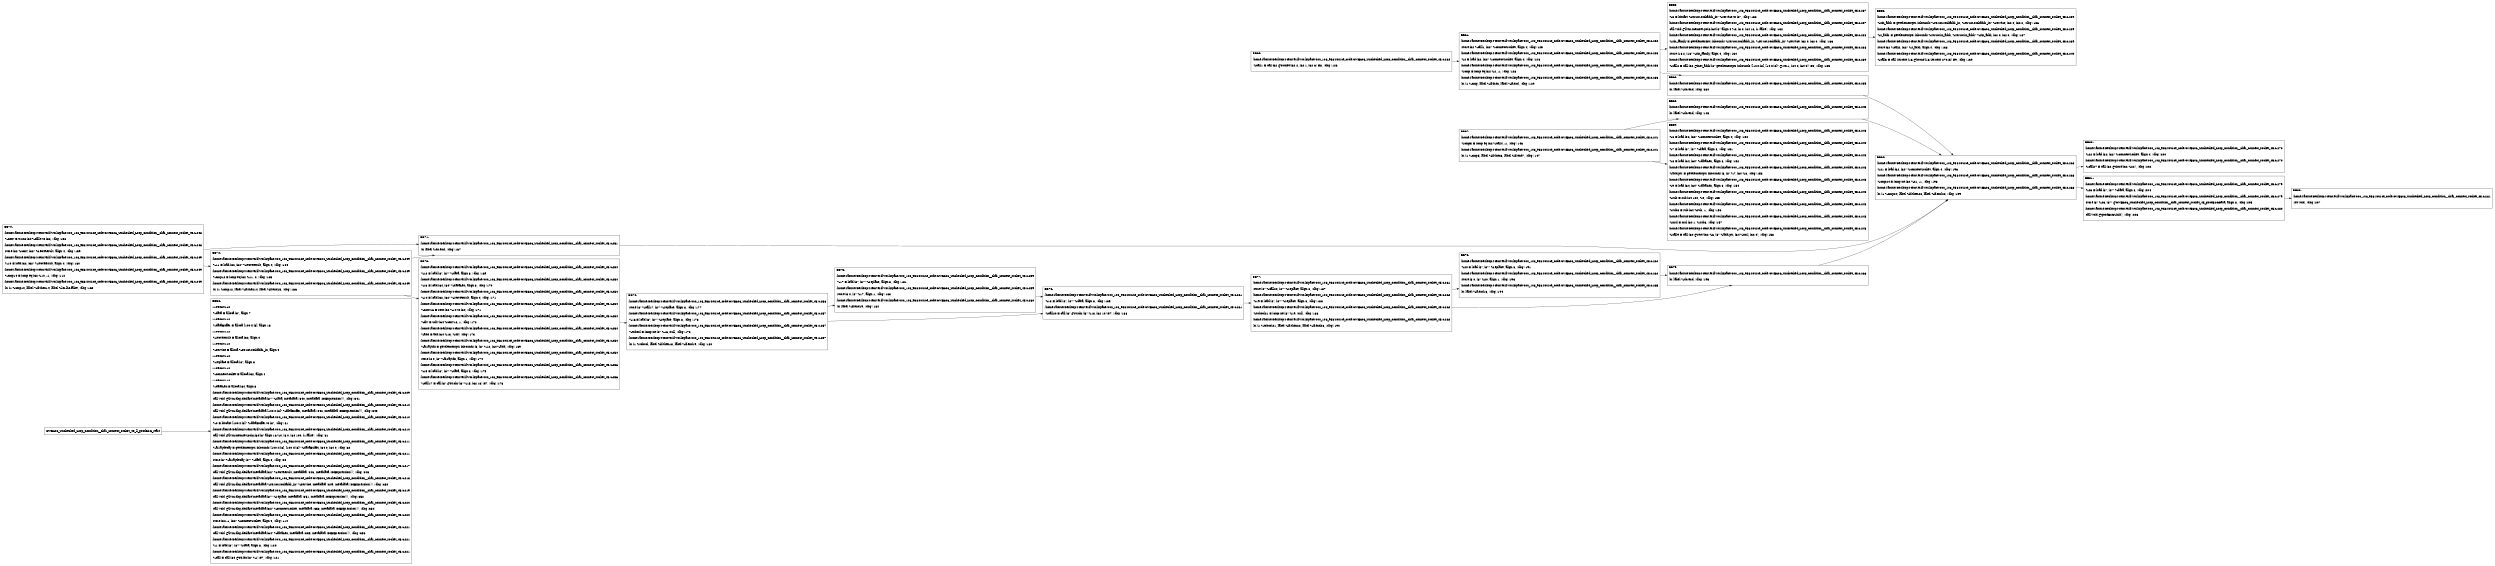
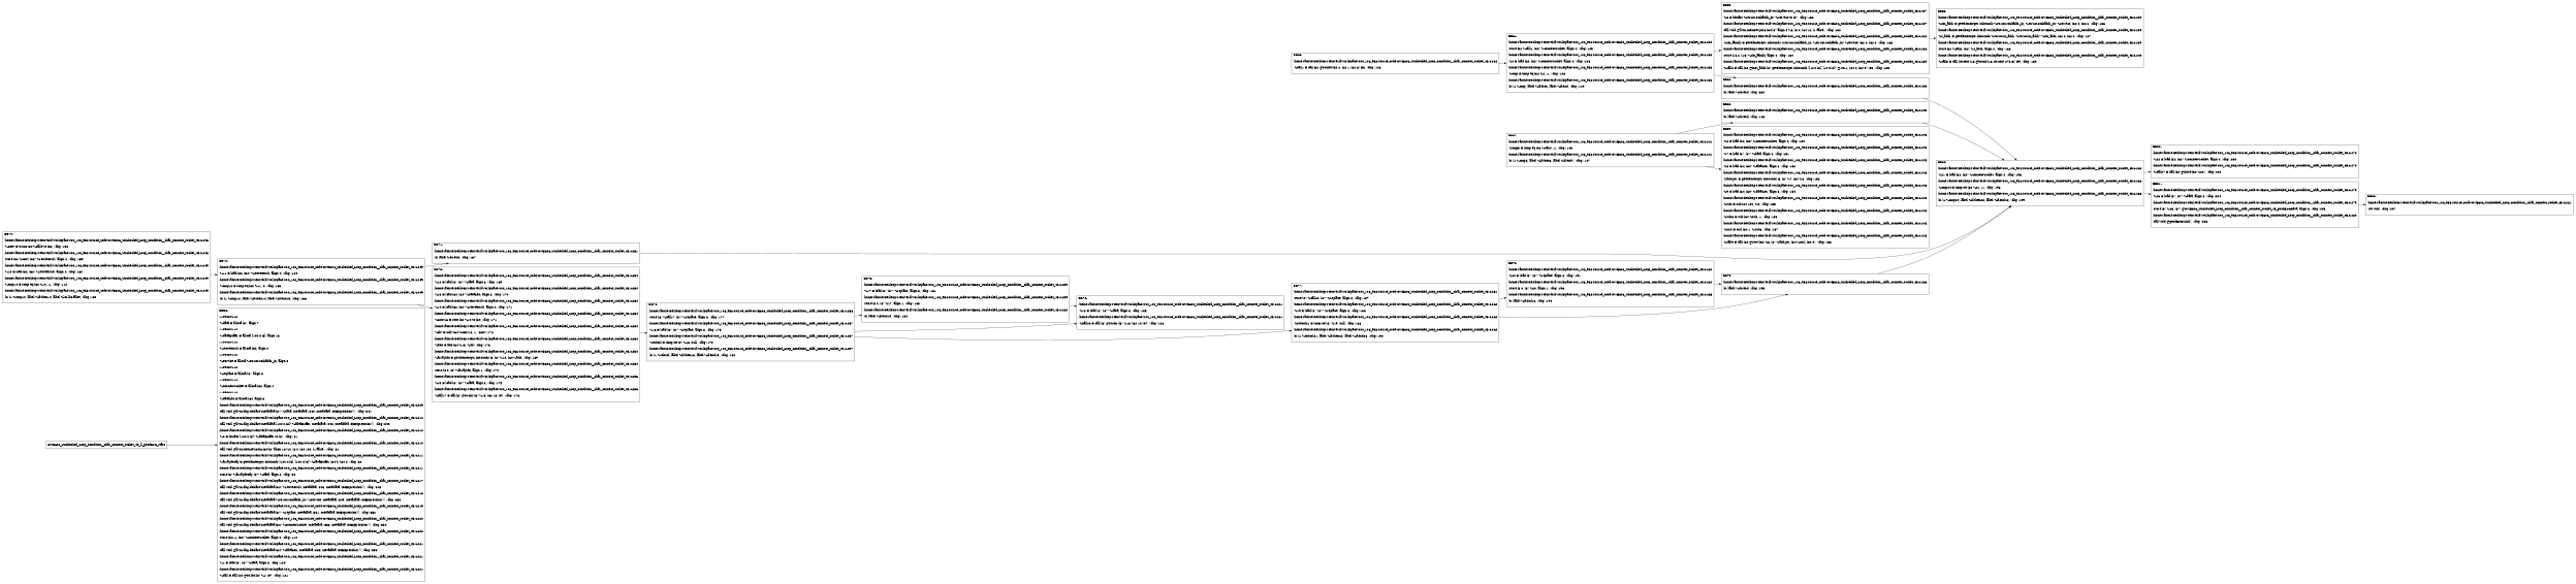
  digraph {
    rankdir=LR
    node [shape=record]
    n1 [label="{CWE606_Unchecked_Loop_Condition__char_connect_socket_45_ll_goodB2G_start}"]
    n2 [label="{BB58:\l\l/:109084112\l\n  %data = alloca i8*, align 7\l\n/:109084112\l\n  %dataBuffer = alloca [100 x i8], align 16\l\n/:109084112\l\n  %recvResult = alloca i32, align 4\l\n/:109084112\l\n  %service = alloca %struct.sockaddr_in, align 4\l\n/:109084112\l\n  %replace = alloca i8*, align 8\l\n/:109084112\l\n  %connectSocket = alloca i32, align 4\l\n/:109084112\l\n  %dataLen = alloca i64, align 8\l\n/home/raoxue/Desktop/MemVerif/workspace/000_108_958/source_code/CWE606_Unchecked_Loop_Condition__char_connect_socket_45.c:209\l\n  call void @llvm.dbg.declare(metadata i8** %data, metadata !340, metadata !DIExpression()), !dbg !341\l\n/home/raoxue/Desktop/MemVerif/workspace/000_108_958/source_code/CWE606_Unchecked_Loop_Condition__char_connect_socket_45.c:210\l\n  call void @llvm.dbg.declare(metadata [100 x i8]* %dataBuffer, metadata !342, metadata !DIExpression()), !dbg !343\l\n/home/raoxue/Desktop/MemVerif/workspace/000_108_958/source_code/CWE606_Unchecked_Loop_Condition__char_connect_socket_45.c:210\l\n  %0 = bitcast [100 x i8]* %dataBuffer to i8*, !dbg !81\l\n/home/raoxue/Desktop/MemVerif/workspace/000_108_958/source_code/CWE606_Unchecked_Loop_Condition__char_connect_socket_45.c:210\l\n  call void @llvm.memset.p0i8.i64(i8* align 16 %0, i8 0, i64 100, i1 false), !dbg !81\l\n/home/raoxue/Desktop/MemVerif/workspace/000_108_958/source_code/CWE606_Unchecked_Loop_Condition__char_connect_socket_45.c:211\l\n  %arraydecay = getelementptr inbounds [100 x i8], [100 x i8]* %dataBuffer, i64 0, i64 0, !dbg !82\l\n/home/raoxue/Desktop/MemVerif/workspace/000_108_958/source_code/CWE606_Unchecked_Loop_Condition__char_connect_socket_45.c:211\l\n  store i8* %arraydecay, i8** %data, align 8, !dbg !83\l\n/home/raoxue/Desktop/MemVerif/workspace/000_108_958/source_code/CWE606_Unchecked_Loop_Condition__char_connect_socket_45.c:217\l\n  call void @llvm.dbg.declare(metadata i32* %recvResult, metadata !346, metadata !DIExpression()), !dbg !348\l\n/home/raoxue/Desktop/MemVerif/workspace/000_108_958/source_code/CWE606_Unchecked_Loop_Condition__char_connect_socket_45.c:218\l\n  call void @llvm.dbg.declare(metadata %struct.sockaddr_in* %service, metadata !349, metadata !DIExpression()), !dbg !350\l\n/home/raoxue/Desktop/MemVerif/workspace/000_108_958/source_code/CWE606_Unchecked_Loop_Condition__char_connect_socket_45.c:219\l\n  call void @llvm.dbg.declare(metadata i8** %replace, metadata !351, metadata !DIExpression()), !dbg !352\l\n/home/raoxue/Desktop/MemVerif/workspace/000_108_958/source_code/CWE606_Unchecked_Loop_Condition__char_connect_socket_45.c:220\l\n  call void @llvm.dbg.declare(metadata i32* %connectSocket, metadata !353, metadata !DIExpression()), !dbg !354\l\n/home/raoxue/Desktop/MemVerif/workspace/000_108_958/source_code/CWE606_Unchecked_Loop_Condition__char_connect_socket_45.c:220\l\n  store i32 -1, i32* %connectSocket, align 4, !dbg !114\l\n/home/raoxue/Desktop/MemVerif/workspace/000_108_958/source_code/CWE606_Unchecked_Loop_Condition__char_connect_socket_45.c:221\l\n  call void @llvm.dbg.declare(metadata i64* %dataLen, metadata !355, metadata !DIExpression()), !dbg !356\l\n/home/raoxue/Desktop/MemVerif/workspace/000_108_958/source_code/CWE606_Unchecked_Loop_Condition__char_connect_socket_45.c:221\l\n  %1 = load i8*, i8** %data, align 8, !dbg !120\l\n/home/raoxue/Desktop/MemVerif/workspace/000_108_958/source_code/CWE606_Unchecked_Loop_Condition__char_connect_socket_45.c:221\l\n  %call = call i64 @strlen(i8* %1) #7, !dbg !121\l\n}"]
    n3 [label="{BB60:\l\l/home/raoxue/Desktop/MemVerif/workspace/000_108_958/source_code/CWE606_Unchecked_Loop_Condition__char_connect_socket_45.c:232\l\n  %call1 = call i32 @socket(i32 2, i32 1, i32 6) #8, !dbg !123\l\n}"]
    n4 [label="{BB61:\l\l/home/raoxue/Desktop/MemVerif/workspace/000_108_958/source_code/CWE606_Unchecked_Loop_Condition__char_connect_socket_45.c:232\l\n  store i32 %call1, i32* %connectSocket, align 4, !dbg !125\l\n/home/raoxue/Desktop/MemVerif/workspace/000_108_958/source_code/CWE606_Unchecked_Loop_Condition__char_connect_socket_45.c:233\l\n  %2 = load i32, i32* %connectSocket, align 4, !dbg !126\l\n/home/raoxue/Desktop/MemVerif/workspace/000_108_958/source_code/CWE606_Unchecked_Loop_Condition__char_connect_socket_45.c:233\l\n  %cmp = icmp eq i32 %2, -1, !dbg !128\l\n/home/raoxue/Desktop/MemVerif/workspace/000_108_958/source_code/CWE606_Unchecked_Loop_Condition__char_connect_socket_45.c:233\l\n  br i1 %cmp, label %if.then, label %if.end, !dbg !129\l\n}"]
    n5 [label="{BB62:\l\l/home/raoxue/Desktop/MemVerif/workspace/000_108_958/source_code/CWE606_Unchecked_Loop_Condition__char_connect_socket_45.c:235\l\n  br label %do.end, !dbg !330\l\n}"]
    n6 [label="{BB63:\l\l/home/raoxue/Desktop/MemVerif/workspace/000_108_958/source_code/CWE606_Unchecked_Loop_Condition__char_connect_socket_45.c:237\l\n  %3 = bitcast %struct.sockaddr_in* %service to i8*, !dbg !132\l\n/home/raoxue/Desktop/MemVerif/workspace/000_108_958/source_code/CWE606_Unchecked_Loop_Condition__char_connect_socket_45.c:237\l\n  call void @llvm.memset.p0i8.i64(i8* align 4 %3, i8 0, i64 16, i1 false), !dbg !132\l\n/home/raoxue/Desktop/MemVerif/workspace/000_108_958/source_code/CWE606_Unchecked_Loop_Condition__char_connect_socket_45.c:238\l\n  %sin_family = getelementptr inbounds %struct.sockaddr_in, %struct.sockaddr_in* %service, i32 0, i32 0, !dbg !133\l\n/home/raoxue/Desktop/MemVerif/workspace/000_108_958/source_code/CWE606_Unchecked_Loop_Condition__char_connect_socket_45.c:238\l\n  store i16 2, i16* %sin_family, align 4, !dbg !134\l\n/home/raoxue/Desktop/MemVerif/workspace/000_108_958/source_code/CWE606_Unchecked_Loop_Condition__char_connect_socket_45.c:239\l\n  %call2 = call i32 @inet_addr(i8* getelementptr inbounds ([10 x i8], [10 x i8]* @.str.1, i64 0, i64 0)) #8, !dbg !135\l\n}"]
    n7 [label="{BB64:\l\l/home/raoxue/Desktop/MemVerif/workspace/000_108_958/source_code/CWE606_Unchecked_Loop_Condition__char_connect_socket_45.c:268\l\n  %21 = load i32, i32* %connectSocket, align 4, !dbg !196\l\n/home/raoxue/Desktop/MemVerif/workspace/000_108_958/source_code/CWE606_Unchecked_Loop_Condition__char_connect_socket_45.c:268\l\n  %cmp24 = icmp ne i32 %21, -1, !dbg !198\l\n/home/raoxue/Desktop/MemVerif/workspace/000_108_958/source_code/CWE606_Unchecked_Loop_Condition__char_connect_socket_45.c:268\l\n  br i1 %cmp24, label %if.then26, label %if.end28, !dbg !199\l\n}"]
    n8 [label="{BB65:\l\l/home/raoxue/Desktop/MemVerif/workspace/000_108_958/source_code/CWE606_Unchecked_Loop_Condition__char_connect_socket_45.c:239\l\n  %sin_addr = getelementptr inbounds %struct.sockaddr_in, %struct.sockaddr_in* %service, i32 0, i32 2, !dbg !136\l\n/home/raoxue/Desktop/MemVerif/workspace/000_108_958/source_code/CWE606_Unchecked_Loop_Condition__char_connect_socket_45.c:239\l\n  %s_addr = getelementptr inbounds %struct.in_addr, %struct.in_addr* %sin_addr, i32 0, i32 0, !dbg !137\l\n/home/raoxue/Desktop/MemVerif/workspace/000_108_958/source_code/CWE606_Unchecked_Loop_Condition__char_connect_socket_45.c:239\l\n  store i32 %call2, i32* %s_addr, align 4, !dbg !138\l\n/home/raoxue/Desktop/MemVerif/workspace/000_108_958/source_code/CWE606_Unchecked_Loop_Condition__char_connect_socket_45.c:240\l\n  %call3 = call zeroext i16 @htons(i16 zeroext 27015) #9, !dbg !139\l\n}"]
    n9 [label="{BB80:\l\l/home/raoxue/Desktop/MemVerif/workspace/000_108_958/source_code/CWE606_Unchecked_Loop_Condition__char_connect_socket_45.c:270\l\n  %22 = load i32, i32* %connectSocket, align 4, !dbg !200\l\n/home/raoxue/Desktop/MemVerif/workspace/000_108_958/source_code/CWE606_Unchecked_Loop_Condition__char_connect_socket_45.c:270\l\n  %call27 = call i32 @close(i32 %22), !dbg !202\l\n}"]
    n10 [label="{BB81:\l\l/home/raoxue/Desktop/MemVerif/workspace/000_108_958/source_code/CWE606_Unchecked_Loop_Condition__char_connect_socket_45.c:279\l\n  %23 = load i8*, i8** %data, align 8, !dbg !204\l\n/home/raoxue/Desktop/MemVerif/workspace/000_108_958/source_code/CWE606_Unchecked_Loop_Condition__char_connect_socket_45.c:279\l\n  store i8* %23, i8** @CWE606_Unchecked_Loop_Condition__char_connect_socket_45_goodB2GData, align 8, !dbg !205\l\n/home/raoxue/Desktop/MemVerif/workspace/000_108_958/source_code/CWE606_Unchecked_Loop_Condition__char_connect_socket_45.c:280\l\n  call void @goodB2GSink(), !dbg !206\l\n}"]
    n11 [label="{BB83:\l\l/home/raoxue/Desktop/MemVerif/workspace/000_108_958/source_code/CWE606_Unchecked_Loop_Condition__char_connect_socket_45.c:281\l\n  ret void, !dbg !207\l\n}"]
    n12 [label="{BB67:\l\l/home/raoxue/Desktop/MemVerif/workspace/000_108_958/source_code/CWE606_Unchecked_Loop_Condition__char_connect_socket_45.c:241\l\n  %cmp5 = icmp eq i32 %call4, -1, !dbg !146\l\n/home/raoxue/Desktop/MemVerif/workspace/000_108_958/source_code/CWE606_Unchecked_Loop_Condition__char_connect_socket_45.c:241\l\n  br i1 %cmp5, label %if.then6, label %if.end7, !dbg !147\l\n}"]
    n13 [label="{BB68:\l\l/home/raoxue/Desktop/MemVerif/workspace/000_108_958/source_code/CWE606_Unchecked_Loop_Condition__char_connect_socket_45.c:243\l\n  br label %do.end, !dbg !148\l\n}"]
    n14 [label="{BB69:\l\l/home/raoxue/Desktop/MemVerif/workspace/000_108_958/source_code/CWE606_Unchecked_Loop_Condition__char_connect_socket_45.c:248\l\n  %6 = load i32, i32* %connectSocket, align 4, !dbg !150\l\n/home/raoxue/Desktop/MemVerif/workspace/000_108_958/source_code/CWE606_Unchecked_Loop_Condition__char_connect_socket_45.c:248\l\n  %7 = load i8*, i8** %data, align 8, !dbg !151\l\n/home/raoxue/Desktop/MemVerif/workspace/000_108_958/source_code/CWE606_Unchecked_Loop_Condition__char_connect_socket_45.c:248\l\n  %8 = load i64, i64* %dataLen, align 8, !dbg !152\l\n/home/raoxue/Desktop/MemVerif/workspace/000_108_958/source_code/CWE606_Unchecked_Loop_Condition__char_connect_socket_45.c:248\l\n  %add.ptr = getelementptr inbounds i8, i8* %7, i64 %8, !dbg !153\l\n/home/raoxue/Desktop/MemVerif/workspace/000_108_958/source_code/CWE606_Unchecked_Loop_Condition__char_connect_socket_45.c:248\l\n  %9 = load i64, i64* %dataLen, align 8, !dbg !154\l\n/home/raoxue/Desktop/MemVerif/workspace/000_108_958/source_code/CWE606_Unchecked_Loop_Condition__char_connect_socket_45.c:248\l\n  %sub = sub i64 100, %9, !dbg !155\l\n/home/raoxue/Desktop/MemVerif/workspace/000_108_958/source_code/CWE606_Unchecked_Loop_Condition__char_connect_socket_45.c:248\l\n  %sub8 = sub i64 %sub, 1, !dbg !156\l\n/home/raoxue/Desktop/MemVerif/workspace/000_108_958/source_code/CWE606_Unchecked_Loop_Condition__char_connect_socket_45.c:248\l\n  %mul = mul i64 1, %sub8, !dbg !157\l\n/home/raoxue/Desktop/MemVerif/workspace/000_108_958/source_code/CWE606_Unchecked_Loop_Condition__char_connect_socket_45.c:248\l\n  %call9 = call i64 @recv(i32 %6, i8* %add.ptr, i64 %mul, i32 0), !dbg !158\l\n}"]
    n15 [label="{BB70:\l\l/home/raoxue/Desktop/MemVerif/workspace/000_108_958/source_code/CWE606_Unchecked_Loop_Condition__char_connect_socket_45.c:248\l\n  %conv = trunc i64 %call9 to i32, !dbg !158\l\n/home/raoxue/Desktop/MemVerif/workspace/000_108_958/source_code/CWE606_Unchecked_Loop_Condition__char_connect_socket_45.c:248\l\n  store i32 %conv, i32* %recvResult, align 4, !dbg !159\l\n/home/raoxue/Desktop/MemVerif/workspace/000_108_958/source_code/CWE606_Unchecked_Loop_Condition__char_connect_socket_45.c:249\l\n  %10 = load i32, i32* %recvResult, align 4, !dbg !160\l\n/home/raoxue/Desktop/MemVerif/workspace/000_108_958/source_code/CWE606_Unchecked_Loop_Condition__char_connect_socket_45.c:249\l\n  %cmp10 = icmp eq i32 %10, -1, !dbg !112\l\n/home/raoxue/Desktop/MemVerif/workspace/000_108_958/source_code/CWE606_Unchecked_Loop_Condition__char_connect_socket_45.c:249\l\n  br i1 %cmp10, label %if.then14, label %lor.lhs.false, !dbg !163\l\n}"]
    n16 [label="{BB71:\l\l/home/raoxue/Desktop/MemVerif/workspace/000_108_958/source_code/CWE606_Unchecked_Loop_Condition__char_connect_socket_45.c:251\l\n  br label %do.end, !dbg !167\l\n}"]
    n17 [label="{BB72:\l\l/home/raoxue/Desktop/MemVerif/workspace/000_108_958/source_code/CWE606_Unchecked_Loop_Condition__char_connect_socket_45.c:249\l\n  %11 = load i32, i32* %recvResult, align 4, !dbg !164\l\n/home/raoxue/Desktop/MemVerif/workspace/000_108_958/source_code/CWE606_Unchecked_Loop_Condition__char_connect_socket_45.c:249\l\n  %cmp12 = icmp eq i32 %11, 0, !dbg !165\l\n/home/raoxue/Desktop/MemVerif/workspace/000_108_958/source_code/CWE606_Unchecked_Loop_Condition__char_connect_socket_45.c:249\l\n  br i1 %cmp12, label %if.then14, label %if.end15, !dbg !166\l\n}"]
-   n18 [label="{BB73:\l\l/home/raoxue/Desktop/MemVerif/workspace/000_108_958/source_code/CWE606_Unchecked_Loop_Condition__char_connect_socket_45.c:254\l\n  %12 = load i8*, i8** %data, align 8, !dbg !169\l\n/home/raoxue/Desktop/MemVerif/workspace/000_108_958/source_code/CWE606_Unchecked_Loop_Condition__char_connect_socket_45.c:254\l\n  %13 = load i64, i64* %dataLen, align 8, !dbg !170\l\n/home/raoxue/Desktop/MemVerif/workspace/000_108_958/source_code/CWE606_Unchecked_Loop_Condition__char_connect_socket_45.c:254\l\n  %14 = load i32, i32* %recvResult, align 4, !dbg !171\l\n/home/raoxue/Desktop/MemVerif/workspace/000_108_958/source_code/CWE606_Unchecked_Loop_Condition__char_connect_socket_45.c:254\l\n  %conv16 = sext i32 %14 to i64, !dbg !171\l\n/home/raoxue/Desktop/MemVerif/workspace/000_108_958/source_code/CWE606_Unchecked_Loop_Condition__char_connect_socket_45.c:254\l\n  %div = udiv i64 %conv16, 1, !dbg !172\l\n/home/raoxue/Desktop/MemVerif/workspace/000_108_958/source_code/CWE606_Unchecked_Loop_Condition__char_connect_socket_45.c:254\l\n  %add = add i64 %13, %div, !dbg !173\l\n/home/raoxue/Desktop/MemVerif/workspace/000_108_958/source_code/CWE606_Unchecked_Loop_Condition__char_connect_socket_45.c:254\l\n  %arrayidx = getelementptr inbounds i8, i8* %12, i64 %add, !dbg !169\l\n/home/raoxue/Desktop/MemVerif/workspace/000_108_958/source_code/CWE606_Unchecked_Loop_Condition__char_connect_socket_45.c:254\l\n  store i8 0, i8* %arrayidx, align 1, !dbg !174\l\n/home/raoxue/Desktop/MemVerif/workspace/000_108_958/source_code/CWE606_Unchecked_Loop_Condition__char_connect_socket_45.c:256\l\n  %15 = load i8*, i8** %data, align 8, !dbg !175\l\n/home/raoxue/Desktop/MemVerif/workspace/000_108_958/source_code/CWE606_Unchecked_Loop_Condition__char_connect_socket_45.c:256\l\n  %call17 = call i8* @strchr(i8* %15, i32 13) #7, !dbg !176\l\n}"]
+   n18 [label="{BB73:\l\l/home/raoxue/Desktop/MemVerif/workspace/000_108_958/source_code/CWE606_Unchecked_Loop_Condition__char_connect_socket_45.c:254\l\n  %12 = load i8*, i8** %data, align 8, !dbg !169\l\n/home/raoxue/Desktop/MemVerif/workspace/000_108_958/source_code/CWE606_Unchecked_Loop_Condition__char_connect_socket_45.c:254\l\n  %13 = load i64, i64* %dataLen, align 8, !dbg !170\l\n/home/raoxue/Desktop/MemVerif/workspace/000_108_958/source_code/CWE606_Unchecked_Loop_Condition__char_connect_socket_45.c:254\l\n  %14 = load i32, i32* %recvResult, align 4, !dbg !171\l\n/home/raoxue/Desktop/MemVerif/workspace/000_108_958/source_code/CWE606_Unchecked_Loop_Condition__char_connect_socket_45.c:254\l\n  %conv16 = sext i32 %14 to i64, !dbg !171\l\n/home/raoxue/Desktop/MemVerif/workspace/000_108_958/source_code/CWE606_Unchecked_Loop_Condition__char_connect_socket_45.c:254\l\n  %div = udiv i64 %conv16, 1, !conv !172\l\n/home/raoxue/Desktop/MemVerif/workspace/000_108_958/source_code/CWE606_Unchecked_Loop_Condition__char_connect_socket_45.c:254\l\n  %add = add i64 %13, %div, !dbg !173\l\n/home/raoxue/Desktop/MemVerif/workspace/000_108_958/source_code/CWE606_Unchecked_Loop_Condition__char_connect_socket_45.c:254\l\n  %arrayidx = getelementptr inbounds i8, i8* %12, i64 %add, !dbg !169\l\n/home/raoxue/Desktop/MemVerif/workspace/000_108_958/source_code/CWE606_Unchecked_Loop_Condition__char_connect_socket_45.c:254\l\n  store i8 0, i8* %arrayidx, align 1, !dbg !174\l\n/home/raoxue/Desktop/MemVerif/workspace/000_108_958/source_code/CWE606_Unchecked_Loop_Condition__char_connect_socket_45.c:256\l\n  %15 = load i8*, i8** %data, align 8, !dbg !175\l\n/home/raoxue/Desktop/MemVerif/workspace/000_108_958/source_code/CWE606_Unchecked_Loop_Condition__char_connect_socket_45.c:256\l\n  %call17 = call i8* @strchr(i8* %15, i32 13) #7, !dbg !176\l\n}"]
    n19 [label="{BB74:\l\l/home/raoxue/Desktop/MemVerif/workspace/000_108_958/source_code/CWE606_Unchecked_Loop_Condition__char_connect_socket_45.c:256\l\n  store i8* %call17, i8** %replace, align 8, !dbg !177\l\n/home/raoxue/Desktop/MemVerif/workspace/000_108_958/source_code/CWE606_Unchecked_Loop_Condition__char_connect_socket_45.c:257\l\n  %16 = load i8*, i8** %replace, align 8, !dbg !178\l\n/home/raoxue/Desktop/MemVerif/workspace/000_108_958/source_code/CWE606_Unchecked_Loop_Condition__char_connect_socket_45.c:257\l\n  %tobool = icmp ne i8* %16, null, !dbg !178\l\n/home/raoxue/Desktop/MemVerif/workspace/000_108_958/source_code/CWE606_Unchecked_Loop_Condition__char_connect_socket_45.c:257\l\n  br i1 %tobool, label %if.then18, label %if.end19, !dbg !180\l\n}"]
    n20 [label="{BB75:\l\l/home/raoxue/Desktop/MemVerif/workspace/000_108_958/source_code/CWE606_Unchecked_Loop_Condition__char_connect_socket_45.c:259\l\n  %17 = load i8*, i8** %replace, align 8, !dbg !181\l\n/home/raoxue/Desktop/MemVerif/workspace/000_108_958/source_code/CWE606_Unchecked_Loop_Condition__char_connect_socket_45.c:259\l\n  store i8 0, i8* %17, align 1, !dbg !183\l\n/home/raoxue/Desktop/MemVerif/workspace/000_108_958/source_code/CWE606_Unchecked_Loop_Condition__char_connect_socket_45.c:260\l\n  br label %if.end19, !dbg !184\l\n}"]
    n21 [label="{BB76:\l\l/home/raoxue/Desktop/MemVerif/workspace/000_108_958/source_code/CWE606_Unchecked_Loop_Condition__char_connect_socket_45.c:261\l\n  %18 = load i8*, i8** %data, align 8, !dbg !185\l\n/home/raoxue/Desktop/MemVerif/workspace/000_108_958/source_code/CWE606_Unchecked_Loop_Condition__char_connect_socket_45.c:261\l\n  %call20 = call i8* @strchr(i8* %18, i32 10) #7, !dbg !186\l\n}"]
    n22 [label="{BB77:\l\l/home/raoxue/Desktop/MemVerif/workspace/000_108_958/source_code/CWE606_Unchecked_Loop_Condition__char_connect_socket_45.c:261\l\n  store i8* %call20, i8** %replace, align 8, !dbg !187\l\n/home/raoxue/Desktop/MemVerif/workspace/000_108_958/source_code/CWE606_Unchecked_Loop_Condition__char_connect_socket_45.c:262\l\n  %19 = load i8*, i8** %replace, align 8, !dbg !188\l\n/home/raoxue/Desktop/MemVerif/workspace/000_108_958/source_code/CWE606_Unchecked_Loop_Condition__char_connect_socket_45.c:262\l\n  %tobool21 = icmp ne i8* %19, null, !dbg !188\l\n/home/raoxue/Desktop/MemVerif/workspace/000_108_958/source_code/CWE606_Unchecked_Loop_Condition__char_connect_socket_45.c:262\l\n  br i1 %tobool21, label %if.then22, label %if.end23, !dbg !190\l\n}"]
    n23 [label="{BB78:\l\l/home/raoxue/Desktop/MemVerif/workspace/000_108_958/source_code/CWE606_Unchecked_Loop_Condition__char_connect_socket_45.c:264\l\n  %20 = load i8*, i8** %replace, align 8, !dbg !191\l\n/home/raoxue/Desktop/MemVerif/workspace/000_108_958/source_code/CWE606_Unchecked_Loop_Condition__char_connect_socket_45.c:264\l\n  store i8 0, i8* %20, align 1, !dbg !193\l\n/home/raoxue/Desktop/MemVerif/workspace/000_108_958/source_code/CWE606_Unchecked_Loop_Condition__char_connect_socket_45.c:265\l\n  br label %if.end13, !dbg !194\l\n}"]
    n24 [label="{BB79:\l\l/home/raoxue/Desktop/MemVerif/workspace/000_108_958/source_code/CWE606_Unchecked_Loop_Condition__char_connect_socket_45.c:266\l\n  br label %do.end, !dbg !195\l\n}"]
    n1 -> n2
    n3 -> n4
    n4 -> n5
    n4 -> n6
    n5 -> n7
    n6 -> n8
    n7 -> n9
    n7 -> n10
    n10 -> n11
    n12 -> n13
    n12 -> n14
    n13 -> n7
-   n15 -> n16
    n15 -> n17
    n16 -> n7
    n17 -> n16
    n17 -> n18
    n18 -> n19
    n19 -> n20
    n19 -> n21
    n20 -> n21
-   n21 -> n22
+   n19 -> n22
    n22 -> n23
    n22 -> n24
    n23 -> n24
    n24 -> n7
  }
